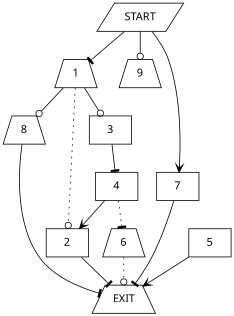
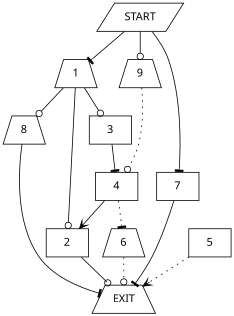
  digraph {
    fontname="Noto Sans"
    node [fontname="Noto Sans" shape=trapezium]
    edge [arrowhead=tee fontname="Noto Sans" style=solid]
    n1 [label=START shape=parallelogram]
    1
    7 [shape=box]
    9
    8
    2 [shape=box]
    3 [shape=box]
    n8 [label=EXIT]
    4 [shape=box]
    6
    5 [shape=box]
    n1 -> 1
-   n1 -> 7 [arrowhead=vee]
+   n1 -> 7
    n1 -> 9 [arrowhead=odot]
    1 -> 8 [arrowhead=odot]
-   1 -> 2 [arrowhead=odot style=dotted]
+   1 -> 2 [arrowhead=odot]
    1 -> 3 [arrowhead=odot]
    7 -> n8
+   9 -> 4 [arrowhead=odot style=dotted]
    8 -> n8
-   2 -> n8
+   2 -> n8 [arrowhead=odot]
    3 -> 4
    4 -> 2 [arrowhead=vee]
    4 -> 6 [style=dotted]
    6 -> n8 [arrowhead=odot style=dotted]
-   5 -> n8 [arrowhead=vee]
+   5 -> n8 [arrowhead=vee style=dotted]
  }
